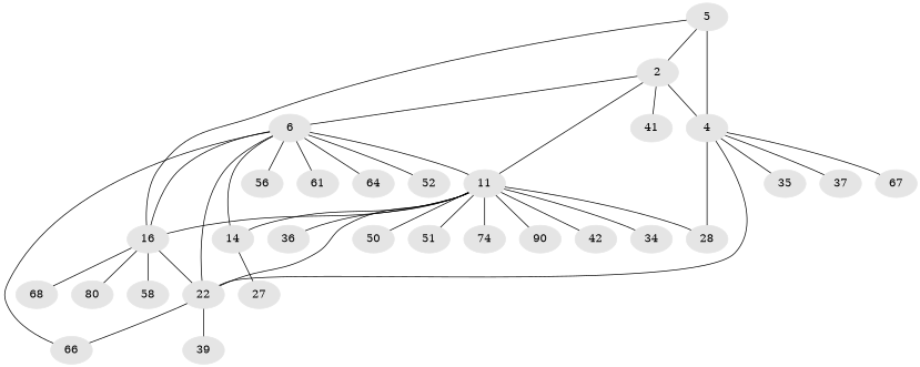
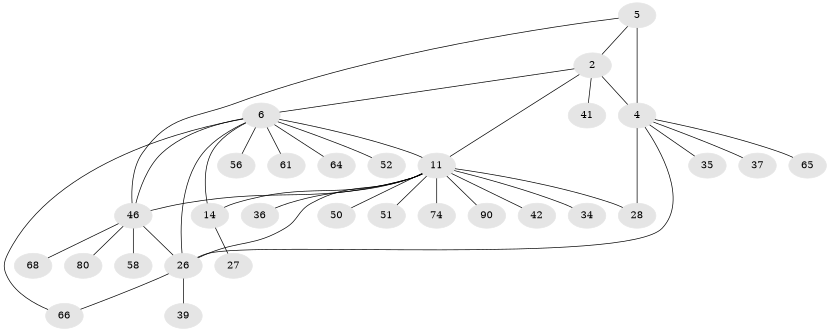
  graph {
    node [color=gray90 style=filled]
    n1 [label=5 super="+49+3"]
    2 [super="+26+59"]
    4 [super="+5+78"]
-   16 [super="+18+53+67+19+20"]
+   16 [super="+18+53+67+19+20" label=46]
    6 [super="+100+7+10+54+8+9+55"]
    11 [super="+13+12"]
    41 [super="+86"]
-   22 [super="+45+42+25+87+24+43+23"]
+   22 [super="+45+42+25+87+24+43+23" label=26]
    28 [super="+33"]
    35 [super="+38"]
    37
-   65 [label=67]
+   65
    58
    68
    80
    14 [super="+47+40"]
    52
    56
    61
    64
    66
    n22 [label=42]
    34
    36 [super="+69"]
    50 [super="+94"]
    51
    74
    90
    39
    27 [super="+76"]
    n1 -- 2 [weight=2]
    n1 -- 4 [weight=4]
    n1 -- 16
    2 -- 4 [weight=2]
    2 -- 6
    2 -- 11 [weight=2]
    2 -- 41
    4 -- 22
    4 -- 28
    4 -- 35
    4 -- 37
    4 -- 65
    16 -- 22 [weight=5]
    16 -- 58
    16 -- 68
    16 -- 80
    6 -- 16
    6 -- 11 [weight=2]
    6 -- 22 [weight=2]
    6 -- 14
    6 -- 52
    6 -- 56
    6 -- 61
    6 -- 64
    6 -- 66
    11 -- 16 [weight=4]
    11 -- 22 [weight=2]
    11 -- 28
    11 -- 14 [weight=4]
    11 -- n22
    11 -- 34
    11 -- 36
    11 -- 50
    11 -- 51
    11 -- 74
    11 -- 90
    22 -- 66
    22 -- 39
    14 -- 27
  }
